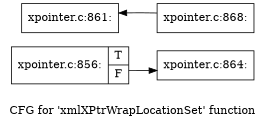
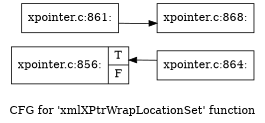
  digraph {
    label="CFG for 'xmlXPtrWrapLocationSet' function"
    rankdir=LR
    node [shape=record]
    n1 [label="{xpointer.c:856:|{<s0>T|<s1>F}}"]
    n2 [label="{xpointer.c:864:}"]
    n3 [label="{xpointer.c:861:}"]
    n4 [label="{xpointer.c:868:}"]
-   n1 -> n2
-   n4 -> n3
+   n2 -> n1
+   n3 -> n4
  }
